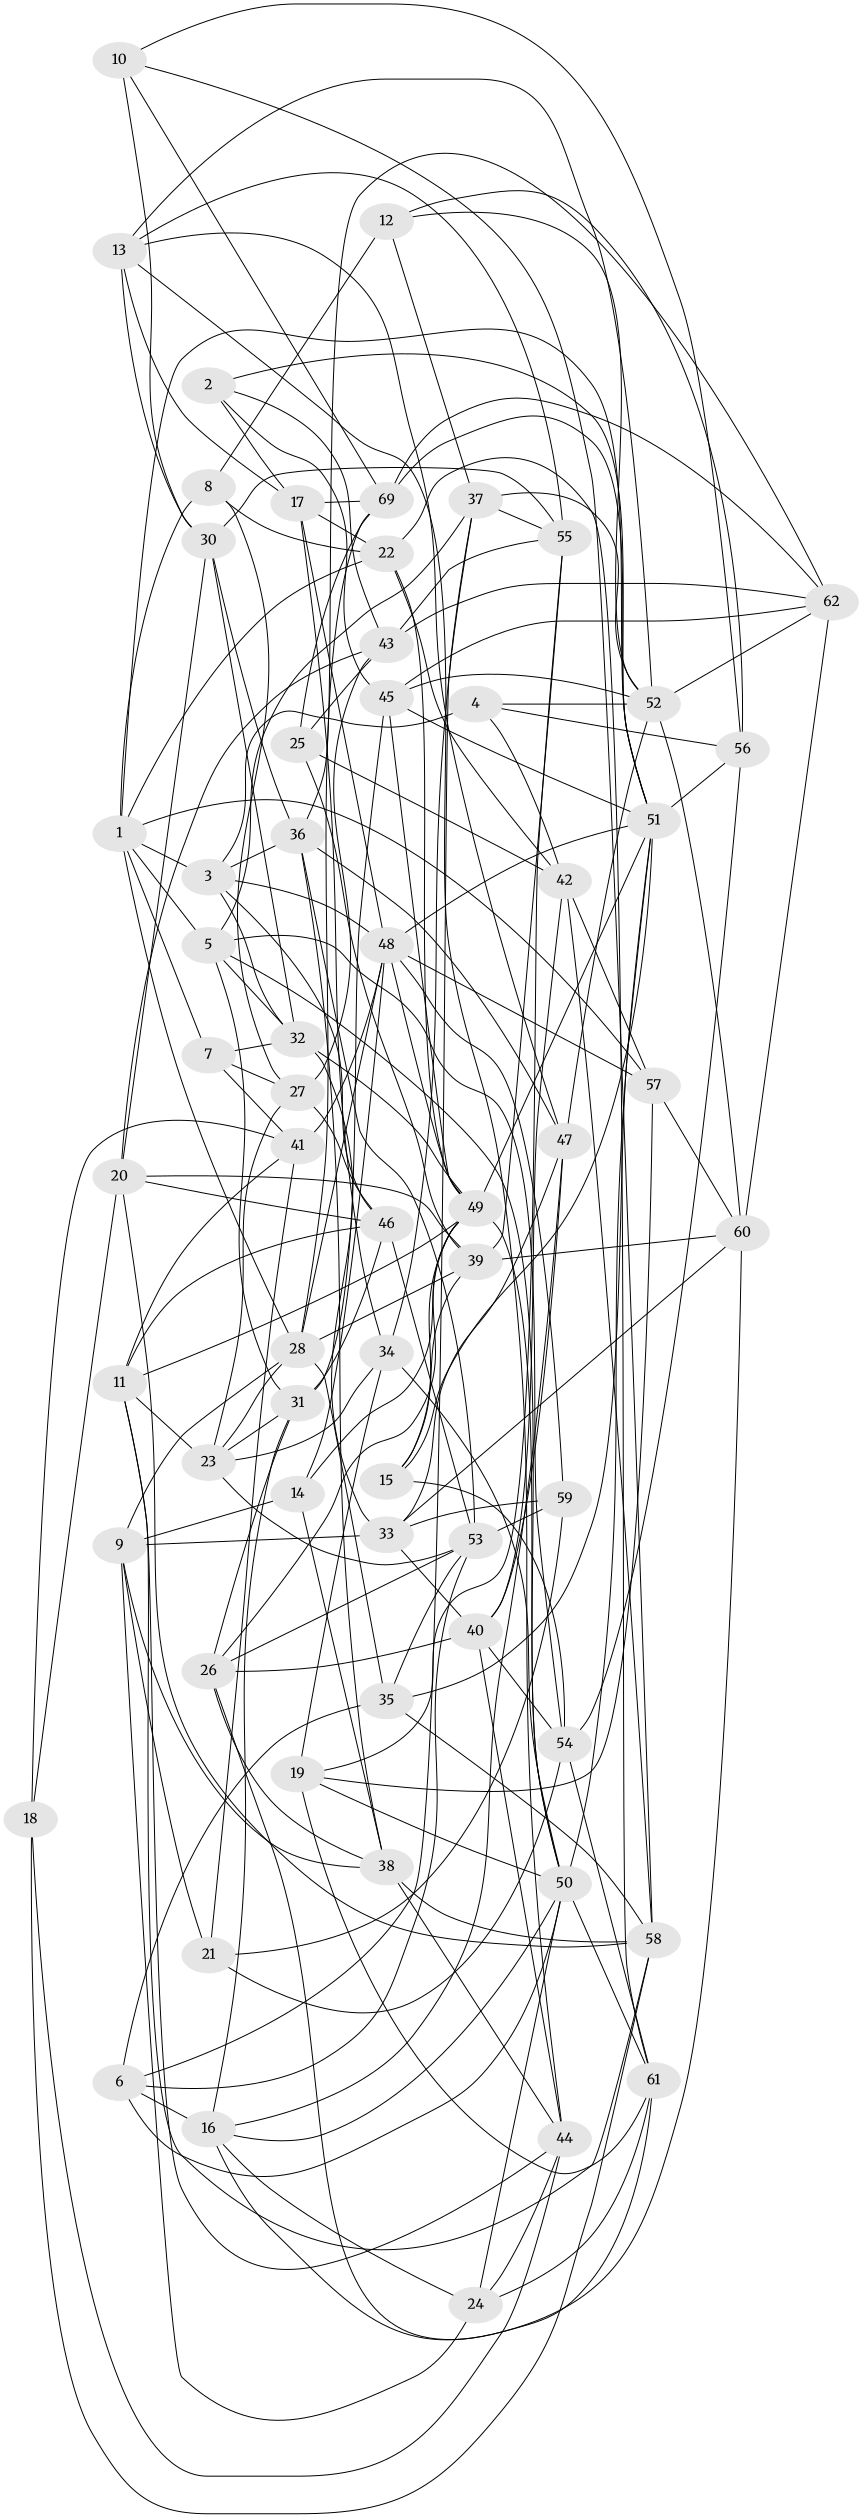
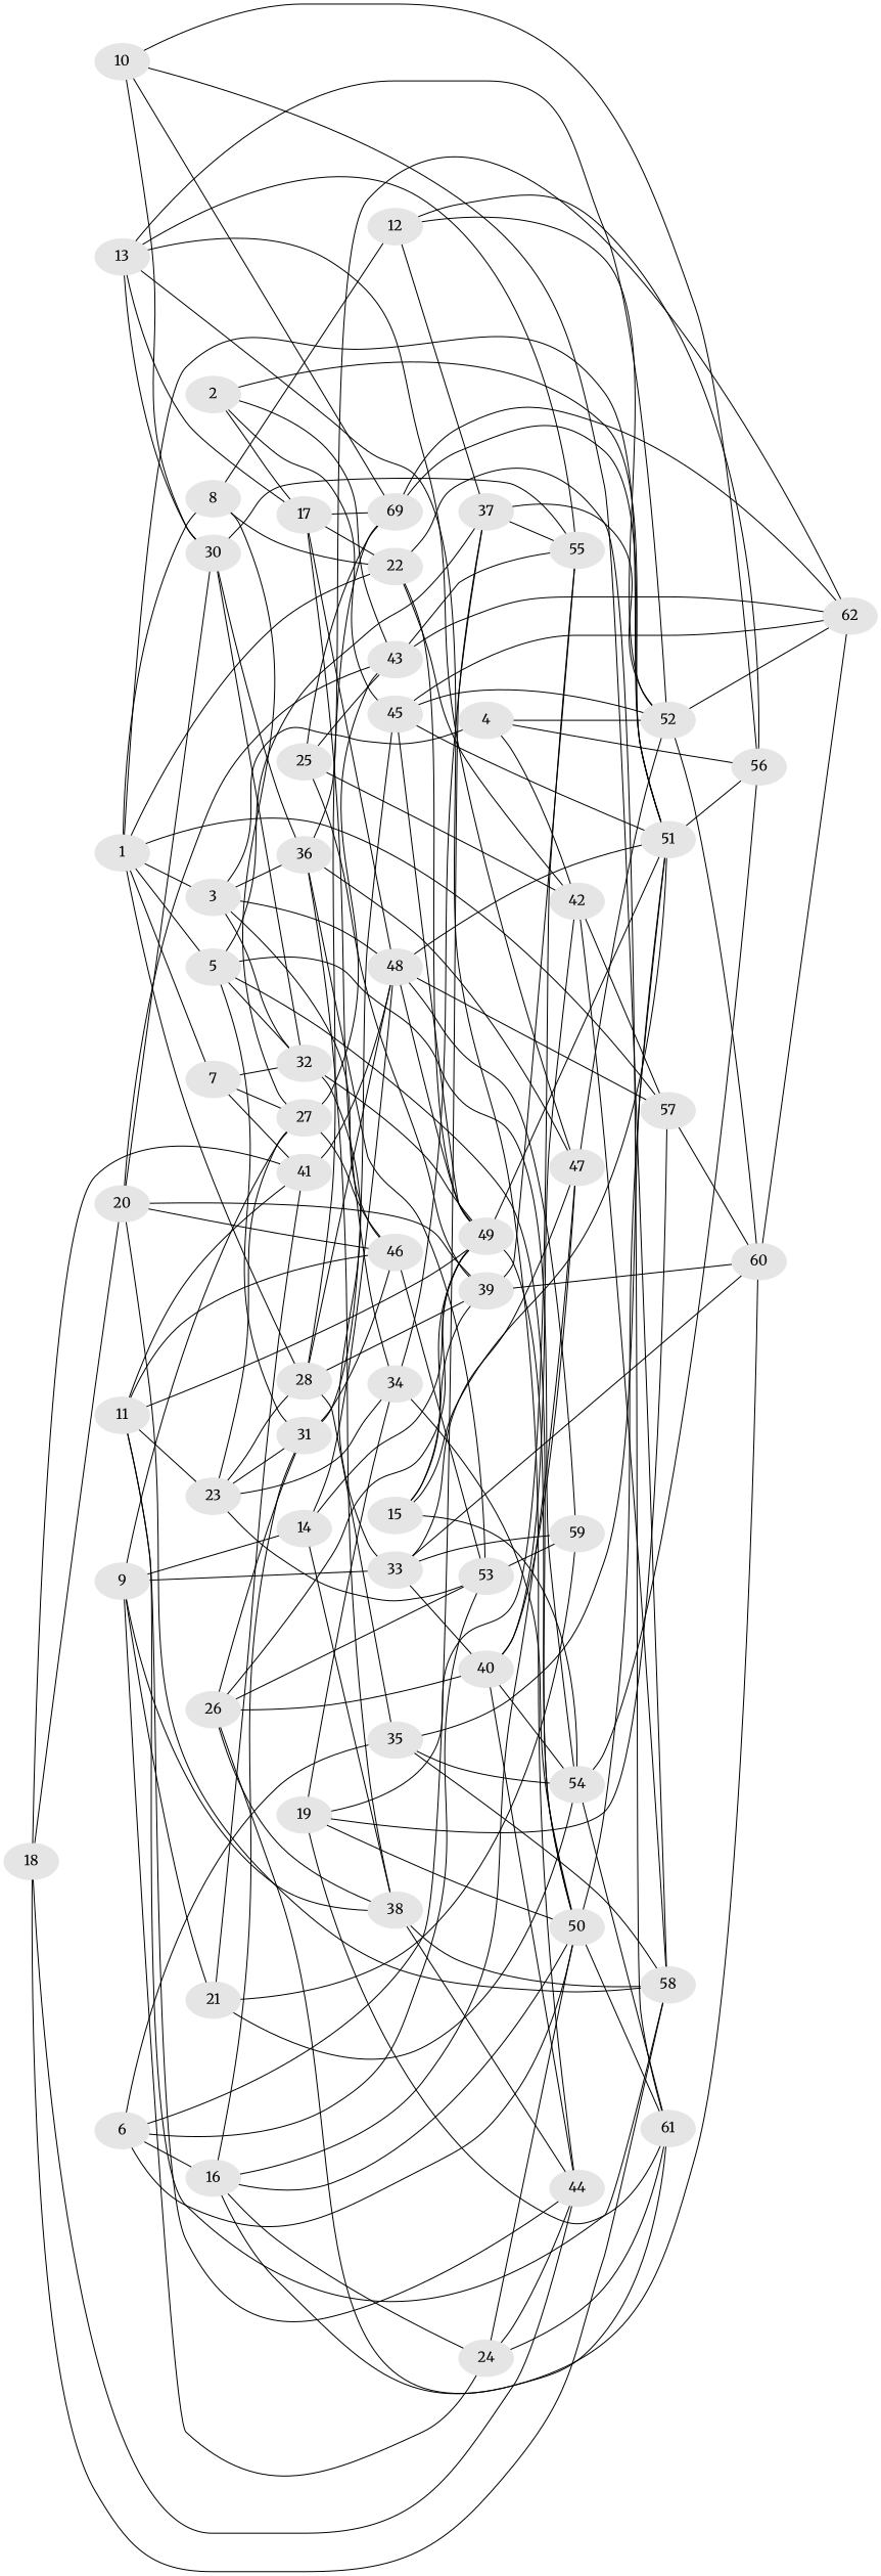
  graph {
    fontname=Merriweather
    rankdir=LR
    node [color=gray90 fontname=Merriweather style=filled]
    edge [fontname=Merriweather weight=1.0]
    1
    3
    5
    7
    8
    22
    28
    51
    57
    4
    32
    36
    46
    48
    31
    37
    50
    54
    27
    41
    12
    42
    49
    61
    35
    n26 [label=69]
    39
    56
    60
    2
    17
    43
    45
    34
    55
    62
    52
    33
    53
    38
    47
    59
    58
    6
    16
    24
    9
    14
    21
    44
    40
    10
    30
    11
    23
    13
    15
    18
    20
    19
    25
    26
    1 -- 3
    1 -- 5
    1 -- 7
    1 -- 8
    1 -- 22
    1 -- 28
    1 -- 51
    1 -- 57
    3 -- 4
    3 -- 32
    3 -- 36
    3 -- 46
    3 -- 48
    5 -- 32
    5 -- 31
    5 -- 37
    5 -- 50
    5 -- 54
    7 -- 32
    7 -- 27
    7 -- 41
    8 -- 22
    8 -- 27
    8 -- 12
    22 -- 42
    22 -- 49
    22 -- 61
    28 -- 48
    28 -- 35
    28 -- n26
    28 -- 39
    51 -- 56
    57 -- 60
    4 -- 42
    4 -- 56
    4 -- 52
    32 -- 49
    32 -- 33
    36 -- 62
    36 -- 53
    36 -- 38
    36 -- 47
    46 -- 53
    48 -- 51
    48 -- 57
    48 -- 49
    48 -- 59
    31 -- 46
    31 -- 45
    37 -- 55
    37 -- 52
    50 -- 51
    50 -- 61
    54 -- 61
    54 -- 56
    27 -- 46
    27 -- 43
    41 -- 48 [weight=2.0]
    12 -- 37
    12 -- 56
    12 -- 52
    42 -- 57
    42 -- 58
    49 -- 51
    49 -- 50
    35 -- 51
-   35 -- 53
+   35 -- 54
    35 -- 58
    n26 -- 51
    n26 -- 62
    39 -- 60
    39 -- 55
    60 -- 62
    2 -- 51
    2 -- 17
    2 -- 43
    2 -- 45
    17 -- 22
    17 -- 48
    17 -- n26
    17 -- 34
    43 -- 55
    43 -- 62
    45 -- 51
    45 -- 49
    45 -- 62
    45 -- 52
    34 -- 37
    34 -- 50 [weight=2.0]
    52 -- 60
    52 -- 62
    33 -- 60
    33 -- 47
    33 -- 59
    33 -- 40
    53 -- 59
    38 -- 58
    38 -- 44
    47 -- 52
    6 -- 37
    6 -- 50
    6 -- 35
    6 -- 53 [weight=2.0]
    6 -- 16
    16 -- 31
    16 -- 50
    16 -- 61
    16 -- 47
    16 -- 24
    24 -- 50
    24 -- 61
    24 -- 44
-   9 -- 28
+   9 -- 27
    9 -- 33
    9 -- 38
    9 -- 24
    9 -- 14
    9 -- 21
    14 -- 48
    14 -- 49
    14 -- 38
    21 -- 54
    21 -- 41
    21 -- 59
    40 -- 54
    40 -- 42
    40 -- 47
    40 -- 44
    10 -- n26
    10 -- 56
    10 -- 58
    10 -- 30
    30 -- 32
    30 -- 36
    30 -- 55
    11 -- 46
    11 -- 41
    11 -- 49
    11 -- 58
    11 -- 44
    11 -- 23
    23 -- 28
    23 -- 31
    23 -- 27
    23 -- 34
    23 -- 53
    13 -- 17
    13 -- 55
    13 -- 52
    13 -- 47
    13 -- 44
    13 -- 30
    15 -- 51
    15 -- 54
    15 -- 49
    15 -- 39
    18 -- 41
    18 -- 58
    18 -- 44
    18 -- 20
    20 -- 46
    20 -- 39
    20 -- 43
    20 -- 58
    20 -- 30
    19 -- 57 [weight=2.0]
    19 -- 50
    19 -- 61
    19 -- 34
    19 -- 55
    25 -- 42
    25 -- n26
    25 -- 39
    25 -- 43
    26 -- 31
    26 -- 49
    26 -- 60
    26 -- 53
    26 -- 38
    26 -- 40
  }
